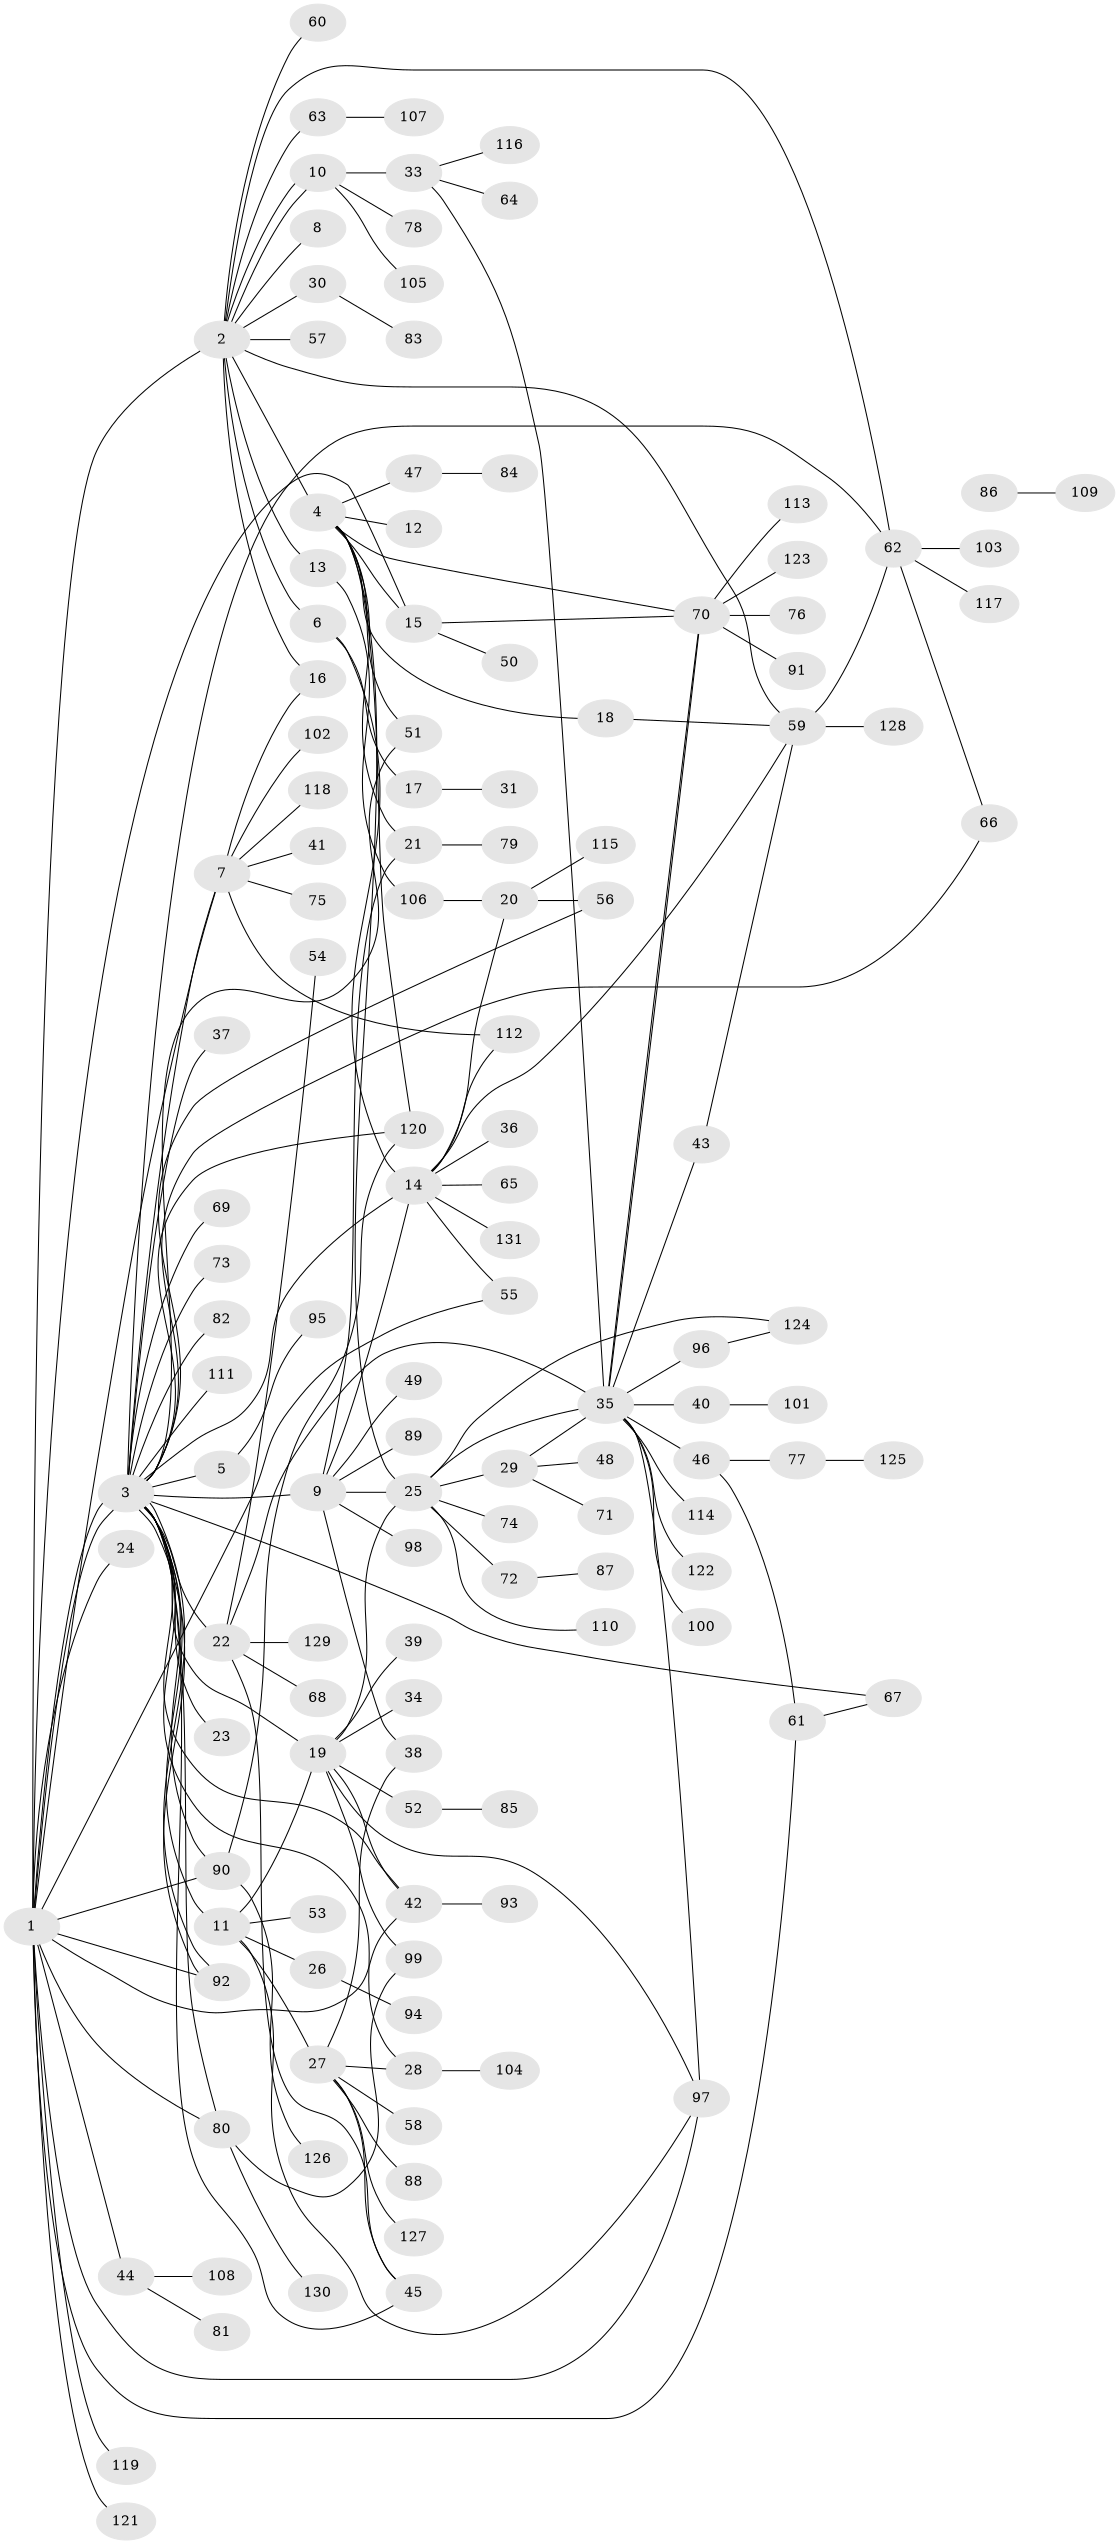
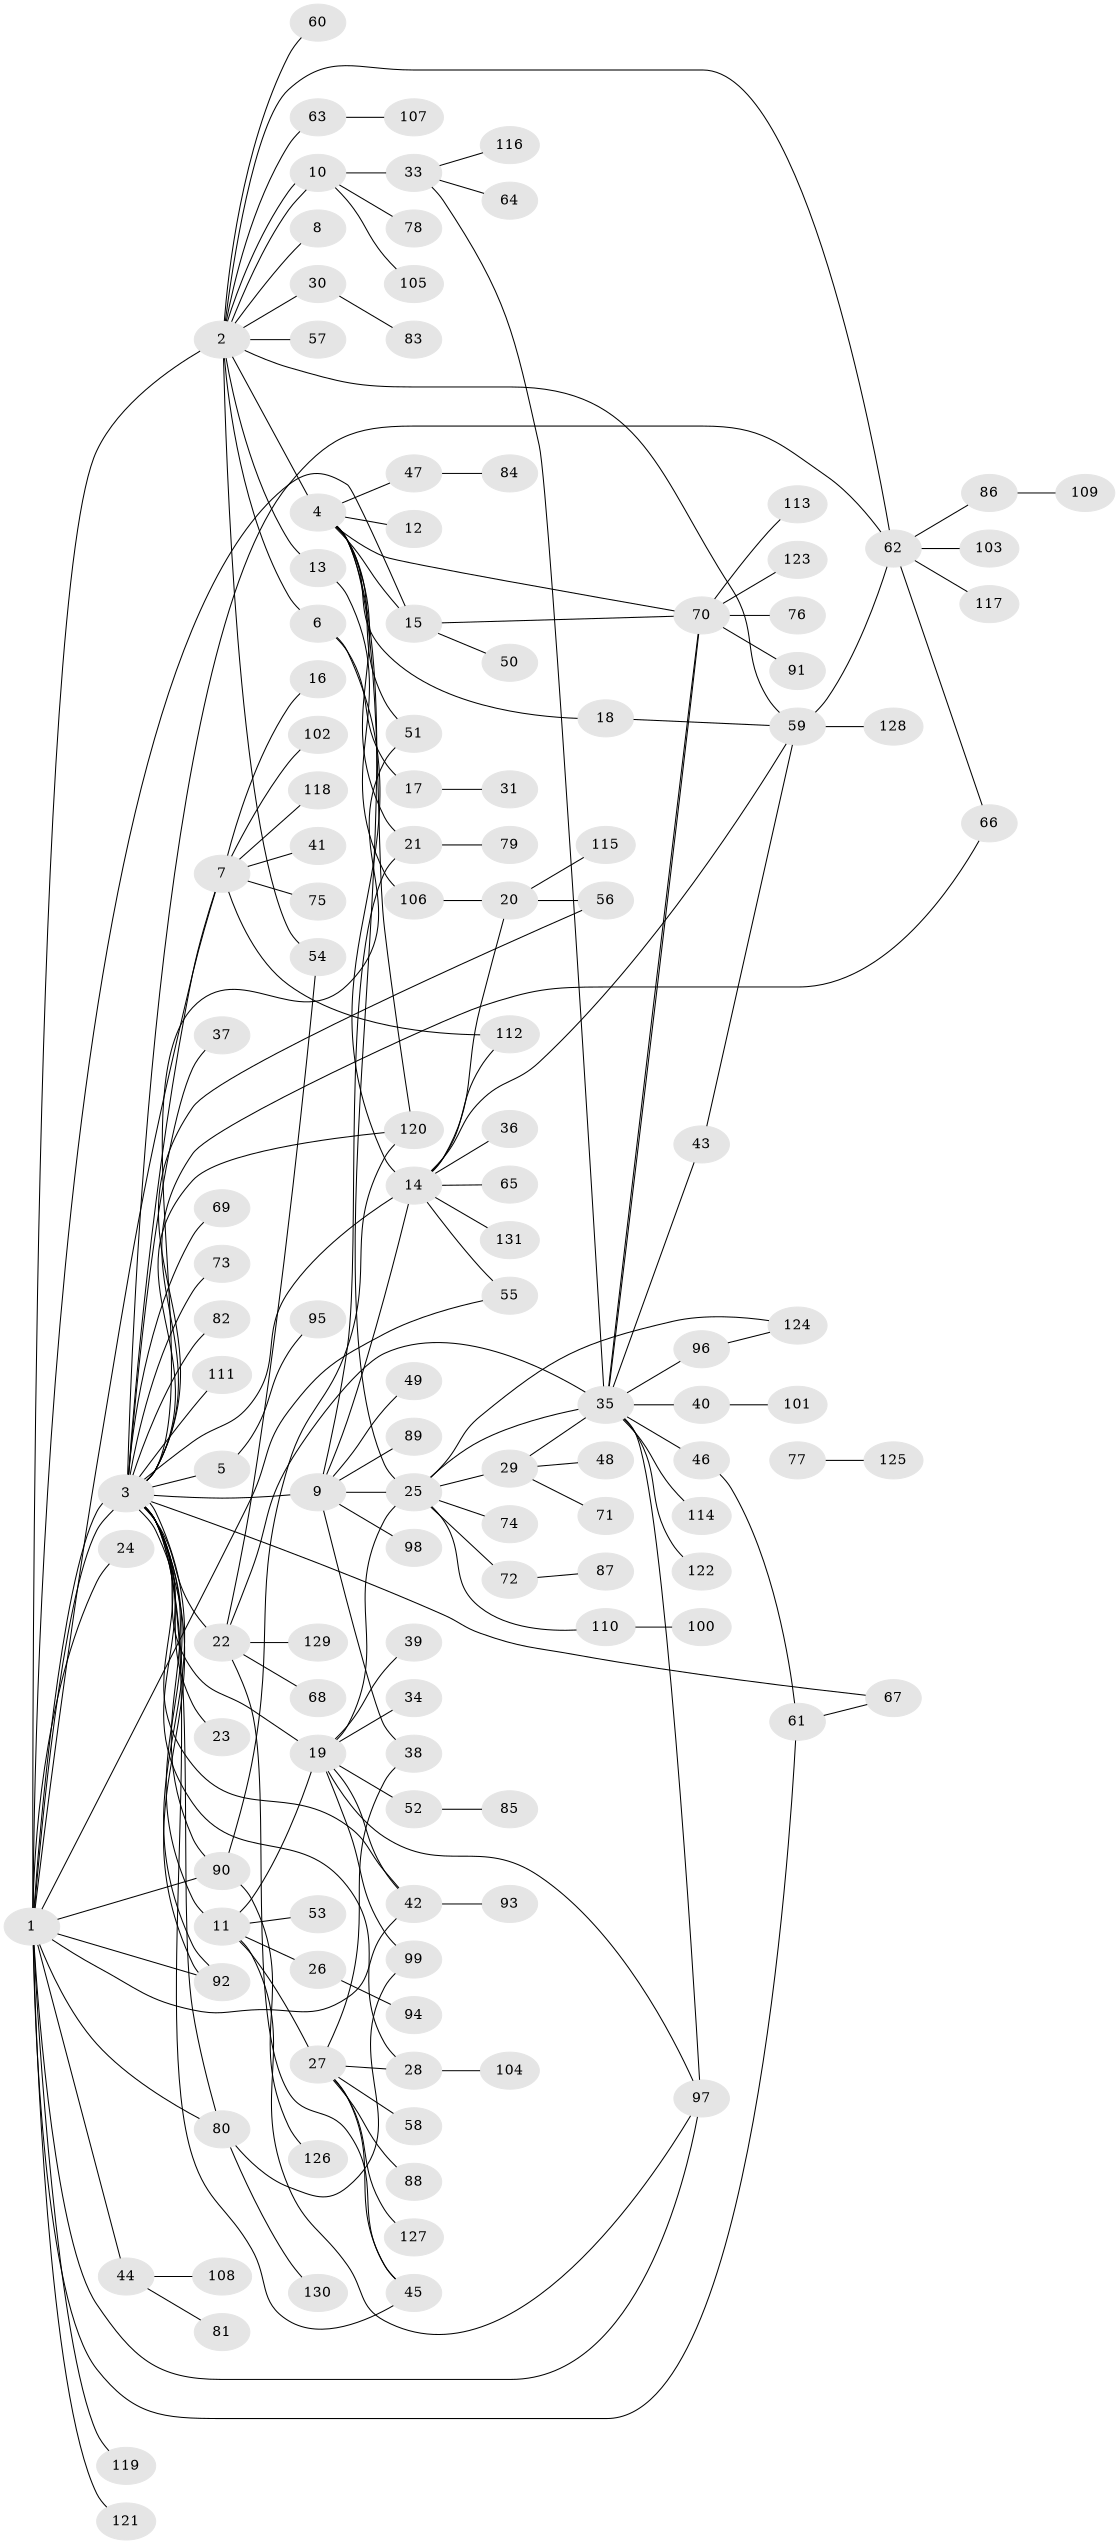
  graph {
    rankdir=LR
    node [color=gray90 style=filled]
    1
    2
    3
    7
    15
    24
    42
    44
    55
    61
    80
    90
    92
    97
    119
    121
    4
    6
    8
    10
    13
    30
    54
    57
    59
    60
    62
    63
    5
    9
    11
    14
    19
    22
    23
    28
    37
    45
    51
    56
    66
    67
    69
    73
    82
    111
    120
    16
    41
    75
    102
    112
    118
    70
    50
    93
    81
    108
    99
    130
    126
    12
    18
    21
    25
    47
    17
    33
    78
    105
    106
    83
    128
    86
    103
    117
    107
    95
    38
    49
    89
    98
    26
    27
    53
    20
    36
    65
    131
    34
    39
    52
    35
    68
    129
    104
    79
    29
    72
    74
    110
    124
    84
    76
    91
    113
    123
    31
    116
    64
    94
    58
    88
    127
    115
    85
    40
    43
    46
    96
    100
    114
    122
    48
    71
    87
    101
    77
    125
    109
    1 -- 2
    1 -- 3
    1 -- 3
    1 -- 7
    1 -- 15
    1 -- 24
    1 -- 42
    1 -- 44
    1 -- 55
    1 -- 61
    1 -- 80
    1 -- 90
    1 -- 92
    1 -- 97
    1 -- 119
    1 -- 121
    2 -- 4
    2 -- 6
    2 -- 8
    2 -- 10
    2 -- 10
    2 -- 13
    2 -- 30
-   2 -- 16
+   2 -- 54
    2 -- 57
    2 -- 59
    2 -- 60
    2 -- 62
    2 -- 63
    3 -- 7
    3 -- 42
    3 -- 80
    3 -- 90
    3 -- 92
    3 -- 92
    3 -- 62
    3 -- 5
    3 -- 9
    3 -- 11
    3 -- 14
    3 -- 19
    3 -- 22
    3 -- 23
    3 -- 28
    3 -- 37
    3 -- 45
    3 -- 51
    3 -- 56
    3 -- 66
    3 -- 67
    3 -- 69
    3 -- 73
    3 -- 82
    3 -- 111
    3 -- 120
    7 -- 16
    7 -- 41
    7 -- 75
    7 -- 102
    7 -- 112
    7 -- 118
    15 -- 70
    15 -- 50
    42 -- 93
    44 -- 81
    44 -- 108
    61 -- 67
    80 -- 99
    80 -- 130
    90 -- 120
    90 -- 126
    4 -- 15
    4 -- 51
    4 -- 120
    4 -- 70
    4 -- 12
    4 -- 18
    4 -- 21
    4 -- 25
    4 -- 47
    6 -- 14
    6 -- 17
    10 -- 33
    10 -- 78
    10 -- 105
    13 -- 106
    30 -- 83
    59 -- 62
    59 -- 128
    62 -- 66
+   62 -- 86
    62 -- 103
    62 -- 117
    63 -- 107
    5 -- 95
    9 -- 14
    9 -- 21
    9 -- 25
    9 -- 38
    9 -- 49
    9 -- 89
    9 -- 98
    11 -- 97
    11 -- 19
    11 -- 26
    11 -- 27
    11 -- 53
    14 -- 55
    14 -- 59
    14 -- 112
    14 -- 20
    14 -- 36
    14 -- 65
    14 -- 131
    19 -- 42
    19 -- 97
    19 -- 99
    19 -- 25
    19 -- 34
    19 -- 39
    19 -- 52
    22 -- 54
    22 -- 45
    22 -- 35
    22 -- 68
    22 -- 129
    28 -- 104
    70 -- 76
    70 -- 91
    70 -- 113
    70 -- 123
    18 -- 59
    21 -- 79
    25 -- 35
    25 -- 29
    25 -- 72
    25 -- 74
    25 -- 110
    25 -- 124
    47 -- 84
    17 -- 31
    33 -- 35
    33 -- 116
    33 -- 64
    106 -- 20
    86 -- 109
    26 -- 94
    27 -- 28
    27 -- 45
    27 -- 38
    27 -- 58
    27 -- 88
    27 -- 127
    20 -- 56
    20 -- 115
    52 -- 85
    35 -- 97
    35 -- 70
    35 -- 70
    35 -- 40
    35 -- 43
    35 -- 46
    35 -- 96
-   35 -- 100
+   110 -- 100
    35 -- 114
    35 -- 122
    29 -- 35
    29 -- 48
    29 -- 71
    72 -- 87
    40 -- 101
    43 -- 59
    46 -- 61
-   46 -- 77
    96 -- 124
    77 -- 125
  }
